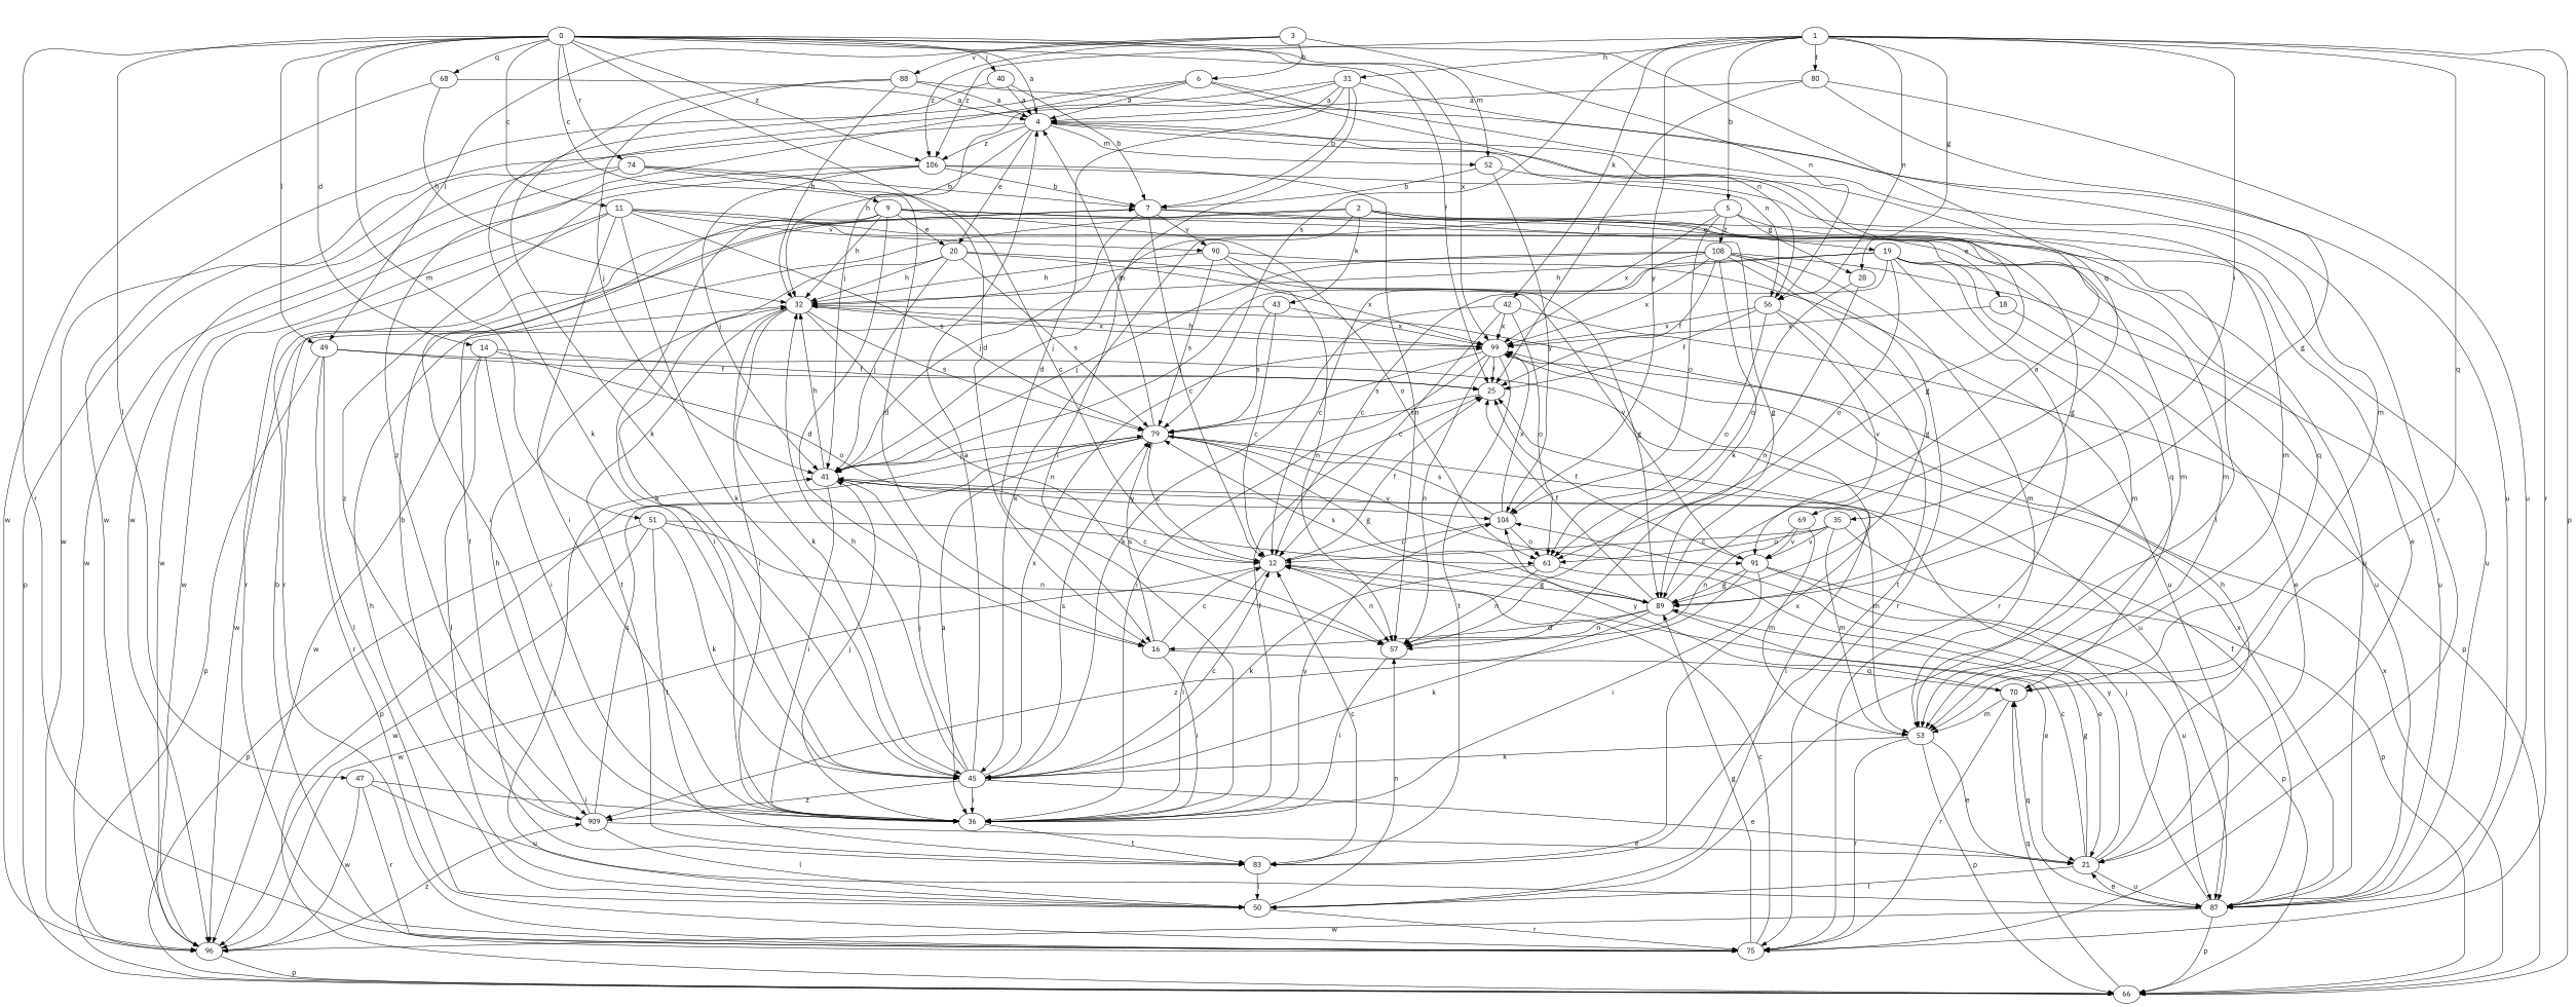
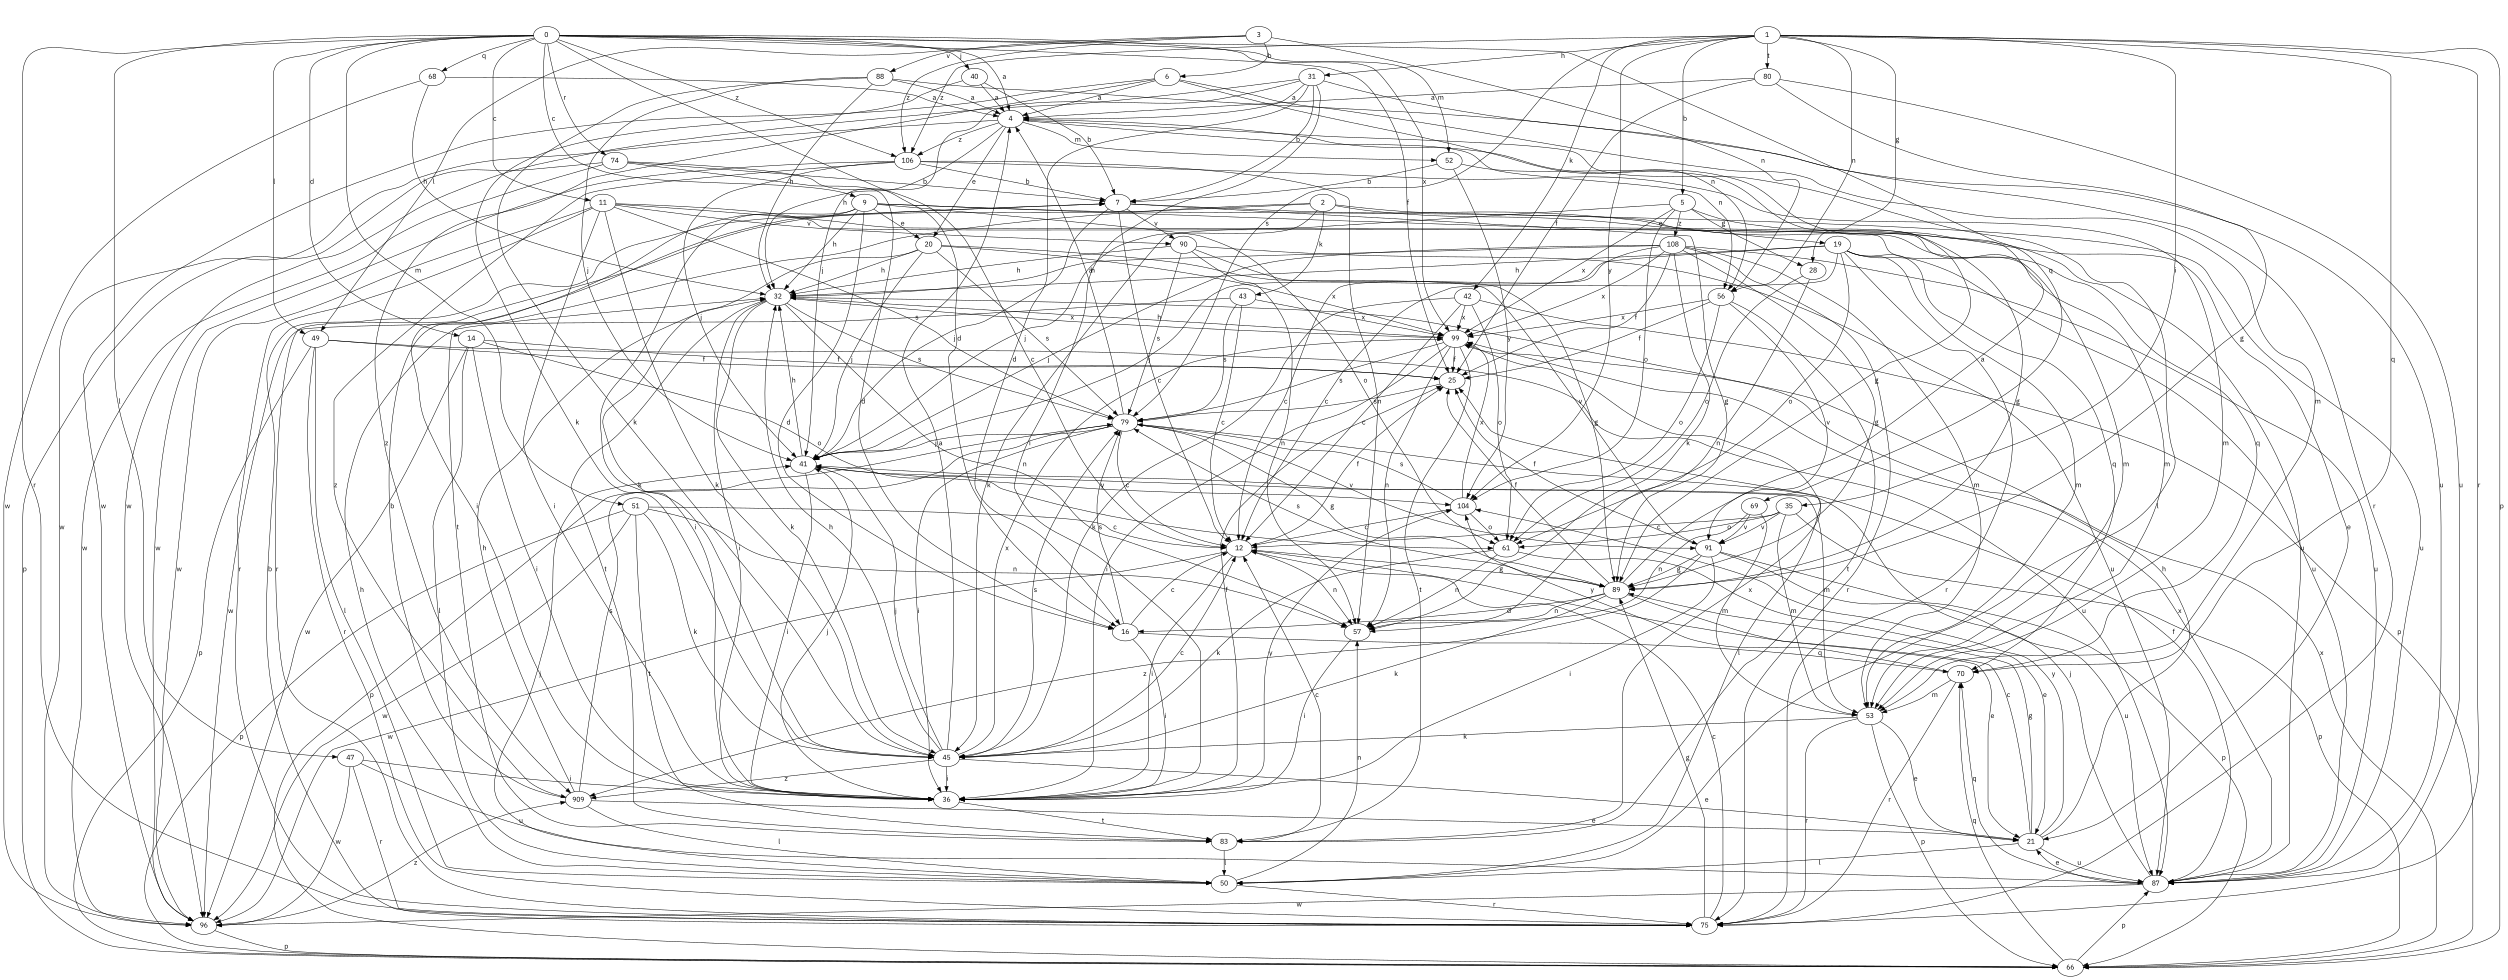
  strict digraph {
    fontname="IBM Plex Sans"
    node [fontname="IBM Plex Sans"]
    edge [fontname="IBM Plex Sans"]
    0
    4
    9
    11
    14
    16
    25
    40
    47
    49
    51
    52
    68
    69
    74
    75
    99
    106
    56
    20
    32
    50
    96
    45
    53
    21
    36
    61
    70
    79
    90
    12
    7
    87
    66
    83
    57
    104
    n39 [label=89]
    91
    41
    n42 [label=909]
    1
    5
    28
    31
    35
    42
    80
    108
    2
-   18
    19
    43
    3
    6
    88
    0 -> 4 [label=a]
    0 -> 9 [label=c]
    0 -> 11 [label=c]
    0 -> 14 [label=d]
    0 -> 16 [label=d]
    0 -> 25 [label=f]
    0 -> 40 [label=j]
    0 -> 47 [label=l]
    0 -> 49 [label=l]
    0 -> 51 [label=m]
    0 -> 52 [label=m]
    0 -> 68 [label=q]
    0 -> 69 [label=q]
    0 -> 74 [label=r]
    0 -> 75 [label=r]
    0 -> 99 [label=x]
    0 -> 106 [label=z]
    4 -> 52 [label=m]
    4 -> 106 [label=z]
    4 -> 56 [label=n]
    4 -> 20 [label=e]
    4 -> 32 [label=h]
    4 -> 50 [label=l]
    4 -> 96 [label=w]
    9 -> 16 [label=d]
    9 -> 20 [label=e]
    9 -> 32 [label=h]
    9 -> 45 [label=k]
    9 -> 53 [label=m]
    9 -> 21 [label=e]
    9 -> 36 [label=i]
    9 -> 61 [label=o]
    11 -> 75 [label=r]
    11 -> 96 [label=w]
    11 -> 45 [label=k]
    11 -> 53 [label=m]
    11 -> 36 [label=i]
    11 -> 70 [label=q]
    11 -> 79 [label=s]
    11 -> 90 [label=v]
    14 -> 25 [label=f]
    14 -> 50 [label=l]
    14 -> 96 [label=w]
    14 -> 36 [label=i]
    14 -> 61 [label=o]
    16 -> 36 [label=i]
    16 -> 70 [label=q]
    16 -> 79 [label=s]
    16 -> 12 [label=c]
    25 -> 79 [label=s]
    40 -> 4 [label=a]
    40 -> 45 [label=k]
    40 -> 7 [label=b]
    47 -> 75 [label=r]
    47 -> 96 [label=w]
    47 -> 36 [label=i]
    47 -> 87 [label=u]
    49 -> 25 [label=f]
    49 -> 75 [label=r]
    49 -> 50 [label=l]
    49 -> 87 [label=u]
    49 -> 66 [label=p]
    51 -> 96 [label=w]
    51 -> 45 [label=k]
    51 -> 12 [label=c]
    51 -> 66 [label=p]
    51 -> 83 [label=t]
    51 -> 57 [label=n]
    52 -> 7 [label=b]
    52 -> 104 [label=y]
    52 -> n39 [label=g]
    68 -> 4 [label=a]
    68 -> 32 [label=h]
    68 -> 96 [label=w]
    69 -> 53 [label=m]
    69 -> 57 [label=n]
    69 -> 91 [label=v]
    74 -> 16 [label=d]
    74 -> 96 [label=w]
    74 -> 12 [label=c]
    74 -> 7 [label=b]
    74 -> 66 [label=p]
    75 -> 12 [label=c]
    75 -> 7 [label=b]
    75 -> n39 [label=g]
    99 -> 25 [label=f]
    99 -> 32 [label=h]
    99 -> 36 [label=i]
    99 -> 79 [label=s]
    99 -> 83 [label=t]
    99 -> 57 [label=n]
    106 -> 96 [label=w]
    106 -> 53 [label=m]
    106 -> 7 [label=b]
    106 -> 57 [label=n]
    106 -> 41 [label=j]
    106 -> n42 [label=z]
    56 -> 25 [label=f]
    56 -> 99 [label=x]
    56 -> 61 [label=o]
    56 -> 83 [label=t]
    56 -> 91 [label=v]
    20 -> 99 [label=x]
    20 -> 32 [label=h]
    20 -> 36 [label=i]
    20 -> 79 [label=s]
    20 -> 91 [label=v]
    20 -> 41 [label=j]
    32 -> 99 [label=x]
    32 -> 45 [label=k]
    32 -> 36 [label=i]
    32 -> 79 [label=s]
    32 -> 83 [label=t]
    32 -> 57 [label=n]
    50 -> 75 [label=r]
    50 -> 32 [label=h]
    50 -> 57 [label=n]
    50 -> 41 [label=j]
    96 -> 66 [label=p]
    96 -> n42 [label=z]
    45 -> 4 [label=a]
    45 -> 99 [label=x]
    45 -> 32 [label=h]
    45 -> 21 [label=e]
    45 -> 36 [label=i]
    45 -> 79 [label=s]
    45 -> 12 [label=c]
    45 -> 41 [label=j]
    45 -> n42 [label=z]
    53 -> 75 [label=r]
    53 -> 45 [label=k]
    53 -> 21 [label=e]
    53 -> 66 [label=p]
    21 -> 32 [label=h]
    21 -> 50 [label=l]
    21 -> 12 [label=c]
    21 -> 87 [label=u]
    21 -> 104 [label=y]
    21 -> n39 [label=g]
    36 -> 25 [label=f]
    36 -> 83 [label=t]
    36 -> 104 [label=y]
    36 -> 41 [label=j]
    61 -> 45 [label=k]
    61 -> 21 [label=e]
    61 -> 57 [label=n]
    70 -> 75 [label=r]
    70 -> 53 [label=m]
    70 -> 104 [label=y]
    79 -> 4 [label=a]
    79 -> 50 [label=l]
-   79 -> 36 [label=a]
+   79 -> 36 [label=i]
    79 -> 12 [label=c]
    79 -> 66 [label=p]
    79 -> n39 [label=g]
    79 -> 91 [label=v]
    79 -> 41 [label=j]
    90 -> 32 [label=h]
    90 -> 79 [label=s]
    90 -> 87 [label=u]
    90 -> 57 [label=n]
    90 -> n39 [label=g]
    12 -> 25 [label=f]
    12 -> 96 [label=w]
    12 -> 36 [label=i]
    12 -> 57 [label=n]
    12 -> n39 [label=g]
    7 -> 90 [label=v]
    7 -> 12 [label=c]
    7 -> 87 [label=u]
    7 -> n39 [label=g]
    7 -> 41 [label=j]
    87 -> 25 [label=f]
    87 -> 99 [label=x]
    87 -> 96 [label=w]
    87 -> 21 [label=e]
    87 -> 70 [label=q]
-   87 -> 66 [label=p]
+   66 -> 87 [label=p]
    87 -> 41 [label=j]
    66 -> 99 [label=x]
    66 -> 70 [label=q]
    83 -> 99 [label=x]
    83 -> 50 [label=l]
    83 -> 12 [label=c]
    57 -> 36 [label=i]
    104 -> 99 [label=x]
    104 -> 61 [label=o]
    104 -> 79 [label=s]
    104 -> 12 [label=c]
    n39 -> 4 [label=a]
    n39 -> 16 [label=d]
    n39 -> 25 [label=f]
    n39 -> 45 [label=k]
    n39 -> 21 [label=e]
    n39 -> 79 [label=s]
    n39 -> 57 [label=n]
    91 -> 25 [label=f]
    91 -> 36 [label=i]
    91 -> 87 [label=u]
    91 -> 66 [label=p]
    91 -> n39 [label=g]
    91 -> n42 [label=z]
    41 -> 32 [label=h]
    41 -> 53 [label=m]
    41 -> 36 [label=i]
    41 -> 104 [label=y]
    n42 -> 32 [label=h]
    n42 -> 50 [label=l]
    n42 -> 21 [label=e]
    n42 -> 79 [label=s]
    n42 -> 7 [label=b]
    1 -> 75 [label=r]
    1 -> 106 [label=z]
    1 -> 56 [label=n]
    1 -> 70 [label=q]
    1 -> 79 [label=s]
    1 -> 66 [label=p]
    1 -> 104 [label=y]
    1 -> 5 [label=b]
    1 -> 28 [label=g]
    1 -> 31 [label=h]
    1 -> 35 [label=i]
    1 -> 42 [label=k]
    1 -> 80 [label=t]
    5 -> 99 [label=x]
    5 -> 45 [label=k]
    5 -> 104 [label=o]
    5 -> n39 [label=g]
    5 -> 28 [label=g]
    5 -> 108 [label=z]
    28 -> 61 [label=o]
    28 -> 57 [label=n]
    31 -> 4 [label=a]
    31 -> 16 [label=d]
    31 -> 75 [label=r]
    31 -> 96 [label=w]
    31 -> 36 [label=i]
    31 -> 7 [label=b]
    31 -> 41 [label=j]
    35 -> 53 [label=m]
    35 -> 61 [label=o]
    35 -> 12 [label=c]
    35 -> 66 [label=p]
    35 -> 91 [label=v]
    42 -> 99 [label=x]
    42 -> 45 [label=k]
    42 -> 61 [label=o]
    42 -> 12 [label=c]
    42 -> 66 [label=p]
    80 -> 4 [label=a]
    80 -> 25 [label=f]
    80 -> 87 [label=u]
    80 -> n39 [label=g]
    108 -> 25 [label=f]
    108 -> 75 [label=r]
    108 -> 99 [label=x]
    108 -> 32 [label=h]
    108 -> 53 [label=m]
    108 -> 12 [label=c]
    108 -> 87 [label=u]
    108 -> 57 [label=k]
    108 -> n39 [label=g]
    108 -> 41 [label=j]
    2 -> 75 [label=r]
    2 -> 87 [label=u]
    2 -> 83 [label=t]
    2 -> 41 [label=j]
-   2 -> 18 [label=e]
    2 -> 19 [label=e]
    2 -> 43 [label=k]
-   18 -> 99 [label=x]
-   18 -> 21 [label=e]
    19 -> 75 [label=r]
    19 -> 32 [label=h]
    19 -> 53 [label=m]
    19 -> 61 [label=o]
    19 -> 70 [label=q]
    19 -> 12 [label=c]
    19 -> 87 [label=u]
    19 -> 41 [label=j]
    43 -> 99 [label=x]
    43 -> 96 [label=w]
    43 -> 79 [label=s]
    43 -> 12 [label=c]
    3 -> 49 [label=l]
    3 -> 106 [label=z]
    3 -> 56 [label=n]
    3 -> 6 [label=b]
    3 -> 88 [label=v]
    6 -> 4 [label=a]
    6 -> 56 [label=n]
    6 -> 96 [label=w]
    6 -> 53 [label=m]
    6 -> n42 [label=z]
    88 -> 4 [label=a]
    88 -> 32 [label=h]
    88 -> 45 [label=k]
    88 -> 87 [label=u]
    88 -> 41 [label=j]
  }
